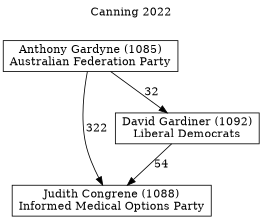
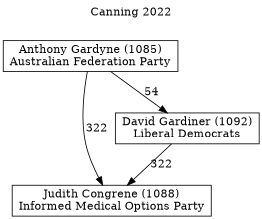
  digraph {
    label="Canning 2022"
    labelloc=t
    mclimit=10
    node [shape=box]
    n1 [label="Judith Congrene (1088)\nInformed Medical Options Party"]
    n2 [label="David Gardiner (1092)\nLiberal Democrats"]
    n3 [label="Anthony Gardyne (1085)\nAustralian Federation Party"]
-   n2 -> n1 [label=54]
+   n2 -> n1 [label=322]
    n3 -> n1 [label=322]
-   n3 -> n2 [label=32]
+   n3 -> n2 [label=54]
  }
